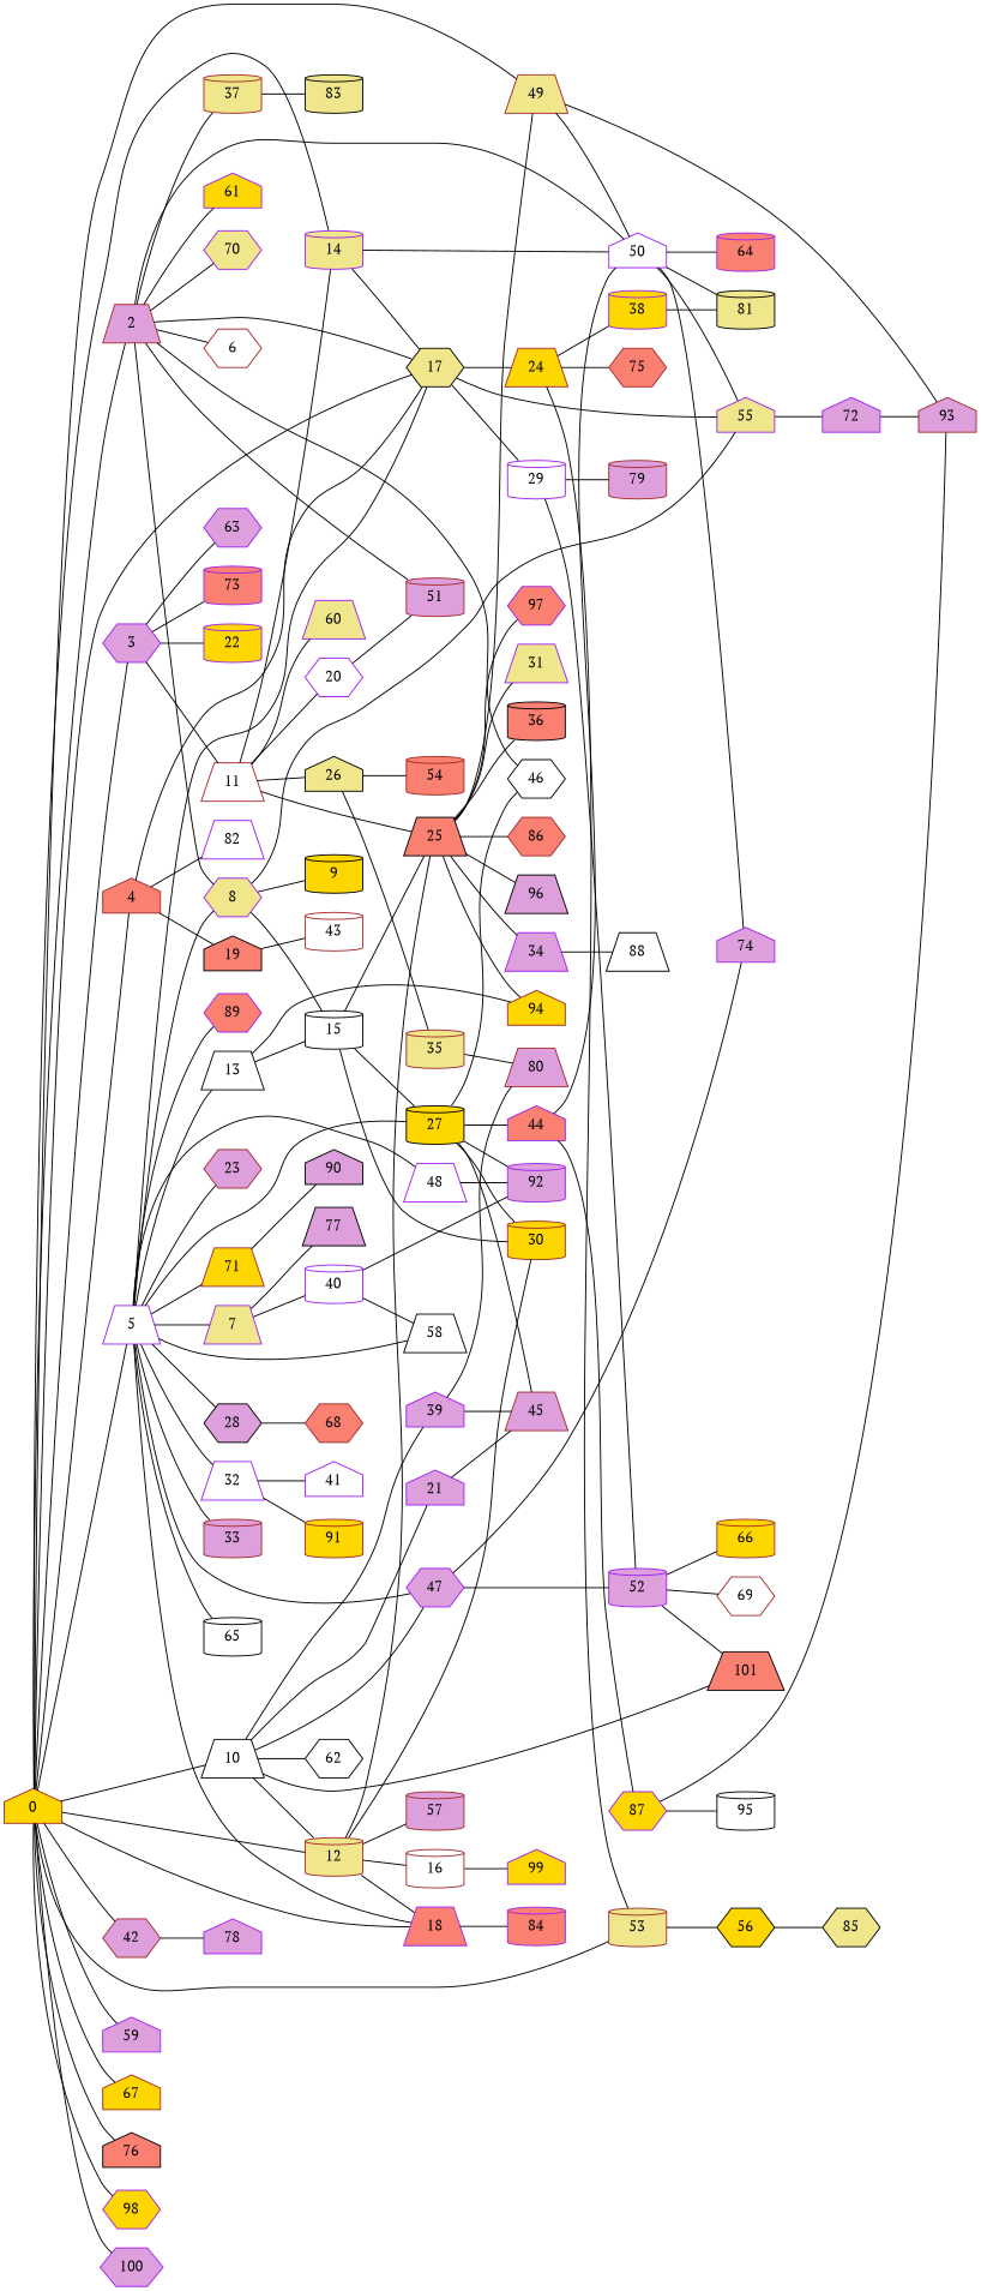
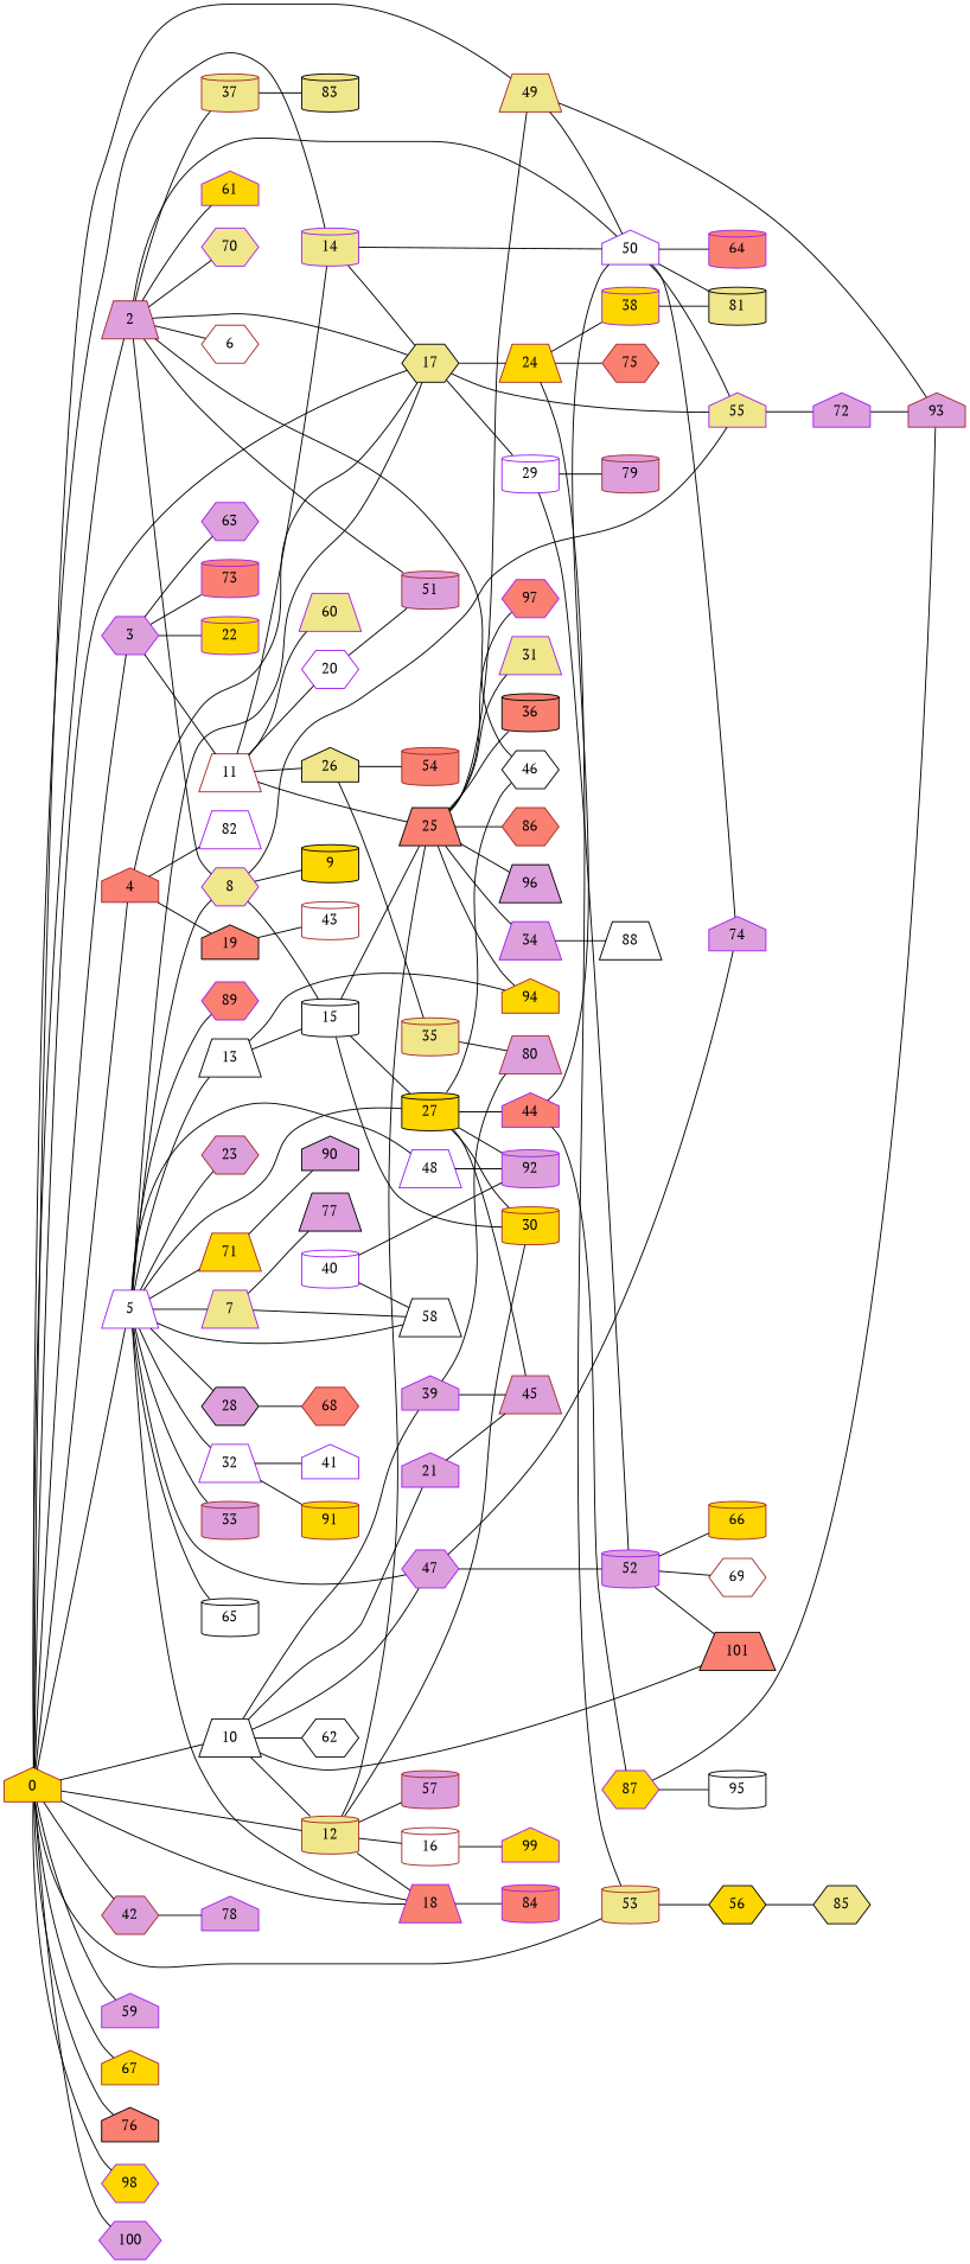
  graph {
    fontname="PT Serif"
    rankdir=LR
    node [color=purple fillcolor=plum fontname="PT Serif" shape=cylinder style=filled]
    edge [fontname="PT Serif"]
    n1 [color=brown fillcolor=gold label=0 shape=house]
    2 [color=brown shape=trapezium]
    3 [shape=hexagon]
    4 [color=brown fillcolor=salmon shape=house]
    5 [fillcolor=white shape=trapezium]
    10 [color=black fillcolor=white shape=trapezium]
    12 [color=brown fillcolor=khaki]
    14 [fillcolor=khaki]
    17 [color=black fillcolor=khaki shape=hexagon]
    18 [fillcolor=salmon shape=trapezium]
    42 [color=brown shape=hexagon]
    49 [color=brown fillcolor=khaki shape=trapezium]
    53 [color=brown fillcolor=khaki]
    59 [shape=house]
    67 [color=brown fillcolor=gold shape=house]
    76 [color=black fillcolor=salmon shape=house]
    98 [fillcolor=gold shape=hexagon]
    100 [shape=hexagon]
    6 [color=brown fillcolor=white shape=hexagon]
    8 [fillcolor=khaki shape=hexagon]
    37 [color=brown fillcolor=khaki]
    46 [color=black fillcolor=white shape=hexagon]
    50 [fillcolor=white shape=house]
    51 [color=brown]
    61 [fillcolor=gold shape=house]
    70 [fillcolor=khaki shape=hexagon]
    11 [color=brown fillcolor=white shape=trapezium]
    22 [fillcolor=gold]
    63 [shape=hexagon]
    73 [fillcolor=salmon]
    19 [color=black fillcolor=salmon shape=house]
    82 [fillcolor=white shape=trapezium]
    7 [fillcolor=khaki shape=trapezium]
    13 [color=black fillcolor=white shape=trapezium]
    23 [color=brown shape=hexagon]
    27 [color=black fillcolor=gold]
    28 [color=black shape=hexagon]
    32 [fillcolor=white shape=trapezium]
    33 [color=brown]
    47 [shape=hexagon]
    48 [fillcolor=white shape=trapezium]
    58 [color=black fillcolor=white shape=trapezium]
    65 [color=black fillcolor=white]
    71 [color=brown fillcolor=gold shape=trapezium]
    89 [fillcolor=salmon shape=hexagon]
    21 [shape=house]
    39 [shape=house]
    62 [color=black fillcolor=white shape=hexagon]
    101 [color=black fillcolor=salmon shape=trapezium]
    25 [color=black fillcolor=salmon shape=trapezium]
    16 [color=brown fillcolor=white]
    30 [color=brown fillcolor=gold]
    57 [color=brown]
    55 [fillcolor=khaki shape=house]
    24 [color=brown fillcolor=gold shape=trapezium]
    29 [fillcolor=white]
    84 [fillcolor=salmon]
    78 [shape=house]
    93 [color=brown shape=house]
    56 [color=black fillcolor=gold shape=hexagon]
    9 [color=black fillcolor=gold]
    15 [color=black fillcolor=white]
    83 [color=black fillcolor=khaki]
    81 [color=black fillcolor=khaki]
    74 [shape=house]
    64 [fillcolor=salmon]
    20 [fillcolor=white shape=hexagon]
    26 [color=black fillcolor=khaki shape=house]
    60 [fillcolor=khaki shape=trapezium]
    43 [color=brown fillcolor=white]
    40 [fillcolor=white]
    77 [color=black shape=trapezium]
    94 [color=brown fillcolor=gold shape=house]
    45 [color=brown shape=trapezium]
    44 [fillcolor=salmon shape=house]
    92
    68 [color=brown fillcolor=salmon shape=hexagon]
    41 [fillcolor=white shape=house]
    91 [color=brown fillcolor=gold]
    52
    90 [color=black shape=house]
    72 [shape=house]
    80 [color=brown shape=trapezium]
    31 [fillcolor=khaki shape=trapezium]
    34 [shape=trapezium]
    36 [color=black fillcolor=salmon]
    86 [color=brown fillcolor=salmon shape=hexagon]
    96 [color=black shape=trapezium]
    97 [fillcolor=salmon shape=hexagon]
    35 [color=brown fillcolor=khaki]
    54 [color=brown fillcolor=salmon]
    99 [fillcolor=gold shape=house]
    38 [fillcolor=gold]
    75 [color=brown fillcolor=salmon shape=hexagon]
    79 [color=brown]
    88 [color=black fillcolor=white shape=trapezium]
    87 [fillcolor=gold shape=hexagon]
    66 [color=brown fillcolor=gold]
    69 [color=brown fillcolor=white shape=hexagon]
    95 [color=black fillcolor=white]
    85 [color=black fillcolor=khaki shape=hexagon]
    n1 -- 2
    n1 -- 3
    n1 -- 4
    n1 -- 5
    n1 -- 10
    n1 -- 12
    n1 -- 14
    n1 -- 17
    n1 -- 18
    n1 -- 42
    n1 -- 49
    n1 -- 53
    n1 -- 59
    n1 -- 67
    n1 -- 76
    n1 -- 98
    n1 -- 100
    2 -- 17
    2 -- 6
    2 -- 8
    2 -- 37
    2 -- 46
    2 -- 50
    2 -- 51
    2 -- 61
    2 -- 70
    3 -- 11
    3 -- 22
    3 -- 63
    3 -- 73
    4 -- 17
    4 -- 19
    4 -- 82
    5 -- 17
    5 -- 18
    5 -- 8
    5 -- 7
    5 -- 13
    5 -- 23
    5 -- 27
    5 -- 28
    5 -- 32
    5 -- 33
    5 -- 47
    5 -- 48
    5 -- 58
    5 -- 65
    5 -- 71
    5 -- 89
    10 -- 12
    10 -- 47
    10 -- 21
    10 -- 39
    10 -- 62
    10 -- 101
    12 -- 18
    12 -- 25
    12 -- 16
    12 -- 30
    12 -- 57
    14 -- 17
    14 -- 50
    17 -- 55
    17 -- 24
    17 -- 29
    18 -- 84
    42 -- 78
    49 -- 50
    49 -- 93
    53 -- 56
    8 -- 55
    8 -- 9
    8 -- 15
    37 -- 83
    50 -- 55
    50 -- 81
    50 -- 74
    50 -- 64
    11 -- 14
    11 -- 25
    11 -- 20
    11 -- 26
    11 -- 60
    19 -- 43
-   7 -- 40
+   7 -- 58
    7 -- 77
    13 -- 15
    13 -- 94
    27 -- 46
    27 -- 30
    27 -- 45
    27 -- 44
    27 -- 92
    28 -- 68
    32 -- 41
    32 -- 91
    47 -- 74
    47 -- 52
    48 -- 92
    71 -- 90
    21 -- 45
    39 -- 45
    39 -- 80
    25 -- 49
    25 -- 94
    25 -- 31
    25 -- 34
    25 -- 36
    25 -- 86
    25 -- 96
    25 -- 97
    16 -- 99
    55 -- 72
    24 -- 53
    24 -- 38
    24 -- 75
    29 -- 52
    29 -- 79
    56 -- 85
    15 -- 27
    15 -- 25
    15 -- 30
    20 -- 51
    26 -- 35
    26 -- 54
    40 -- 58
    40 -- 92
    44 -- 50
    44 -- 87
    52 -- 101
    52 -- 66
    52 -- 69
    72 -- 93
    34 -- 88
    35 -- 80
    38 -- 81
    87 -- 93
    87 -- 95
  }
